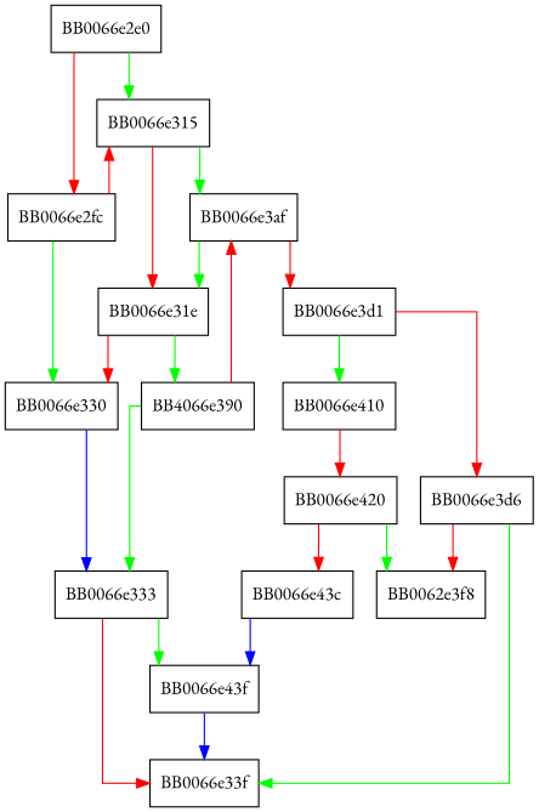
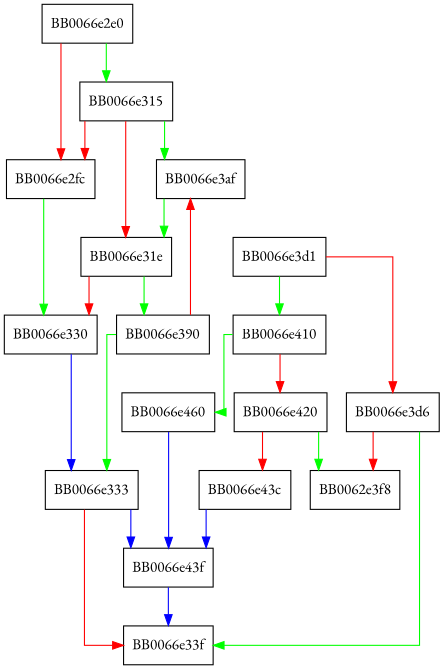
  digraph {
    fontname="EB Garamond"
    splines=ortho
    node [fontname="EB Garamond" shape=box]
    edge [color=green fontname="EB Garamond"]
    BB0066e2e0
    BB0066e315
    BB0066e2fc
    BB0066e3af
    BB0066e31e
    BB0066e330
    BB0066e3d1
-   BB0066e390 [label=BB4066e390]
+   BB0066e390
    BB0066e333
    BB0066e43f
    BB0066e33f
    BB0066e410
    BB0066e3d6
+   BB0066e460
    BB0066e420
    n16 [label=BB0062e3f8]
    BB0066e43c
    BB0066e2e0 -> BB0066e315
    BB0066e2e0 -> BB0066e2fc [color=red]
    BB0066e315 -> BB0066e3af
    BB0066e315 -> BB0066e31e [color=red]
-   BB0066e2fc -> BB0066e315 [color=red]
+   BB0066e315 -> BB0066e2fc [color=red]
    BB0066e2fc -> BB0066e330
    BB0066e3af -> BB0066e31e
-   BB0066e3af -> BB0066e3d1 [color=red]
    BB0066e31e -> BB0066e330 [color=red]
    BB0066e31e -> BB0066e390
    BB0066e330 -> BB0066e333 [color=blue]
    BB0066e3d1 -> BB0066e410
    BB0066e3d1 -> BB0066e3d6 [color=red]
    BB0066e390 -> BB0066e3af [color=red]
    BB0066e390 -> BB0066e333
-   BB0066e333 -> BB0066e43f
+   BB0066e333 -> BB0066e43f [color=blue]
    BB0066e333 -> BB0066e33f [color=red]
    BB0066e43f -> BB0066e33f [color=blue]
+   BB0066e410 -> BB0066e460
    BB0066e410 -> BB0066e420 [color=red]
    BB0066e3d6 -> BB0066e33f
    BB0066e3d6 -> n16 [color=red]
+   BB0066e460 -> BB0066e43f [color=blue]
    BB0066e420 -> n16
    BB0066e420 -> BB0066e43c [color=red]
    BB0066e43c -> BB0066e43f [color=blue]
  }
